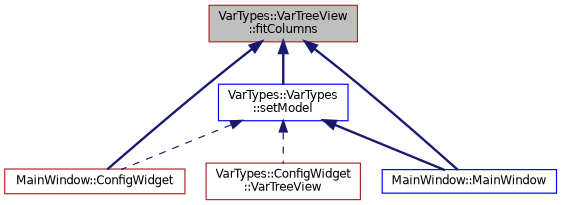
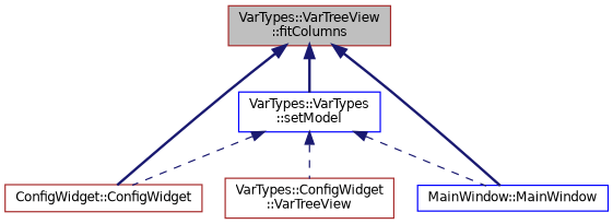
  digraph {
    rankdir=TB
    node [color=brown fillcolor=white fontname=Helvetica fontsize=10 shape=record style=filled]
    edge [color=midnightblue dir=back fontname=Helvetica fontsize=10 labelfontname=Helvetica labelfontsize=10 style=bold]
    n1 [fillcolor=grey75 fontcolor=black height=0.2 label="VarTypes::VarTreeView\l::fitColumns" width=0.4]
-   n2 [height=0.2 label="MainWindow::ConfigWidget" width=0.4]
+   n2 [height=0.2 label="ConfigWidget::ConfigWidget" width=0.4]
    n3 [color=blue height=0.2 label="MainWindow::MainWindow" width=0.4]
    n4 [color=blue height=0.2 label="VarTypes::VarTypes\l::setModel" width=0.4]
    n5 [height=0.2 label="VarTypes::ConfigWidget\l::VarTreeView" width=0.4]
    n1 -> n2
    n1 -> n3
    n1 -> n4
    n4 -> n2 [style=dashed]
-   n4 -> n3
+   n4 -> n3 [style=dashed]
    n4 -> n5 [style=dashed]
  }
